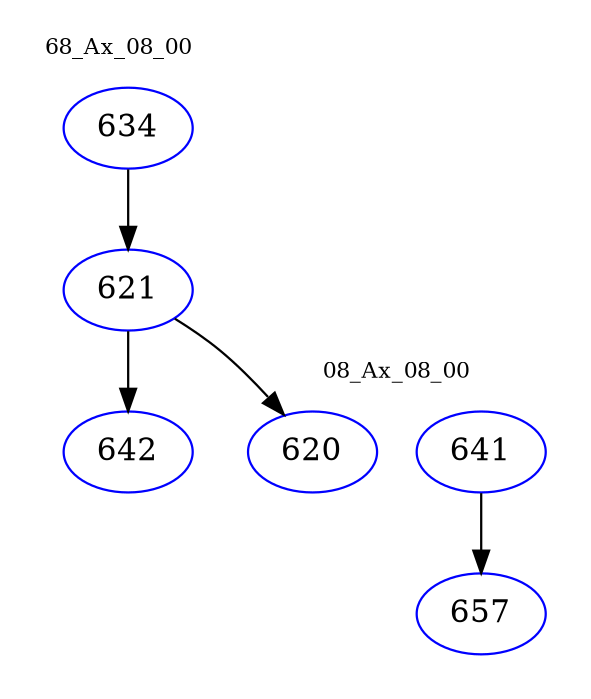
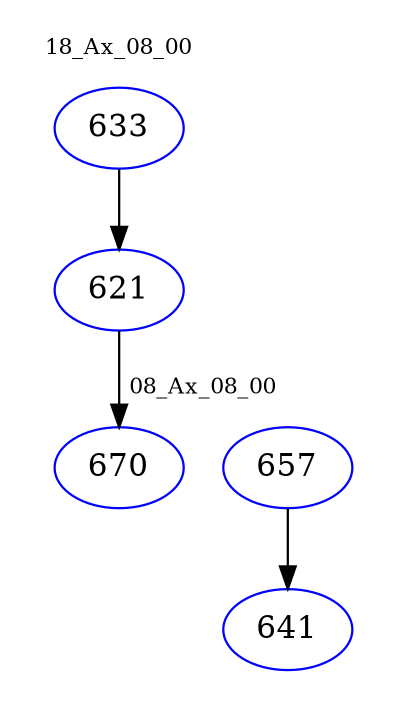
  digraph {
    node [color=blue]
    edge [color=black]
-   n1 [label=634]
+   n1 [label=633]
    n2 [label=621]
-   n3 [label=642]
    n4 [label=641]
    n5 [label=657]
-   n6 [label=620]
+   n6 [label=670]
    subgraph cluster_1 {
      color=white
      fontsize=10
-     label="68_Ax_08_00"
+     label="18_Ax_08_00"
      n1
      n2
-     n3
    }
    subgraph cluster_2 {
      color=white
      fontsize=10
      label="08_Ax_08_00"
      n4
      n5
      n6
    }
    n1 -> n2
-   n2 -> n3
    n2 -> n6
-   n4 -> n5
+   n5 -> n4
  }
